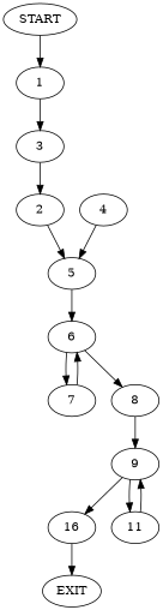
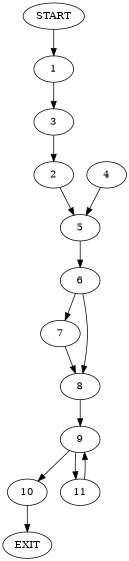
  digraph {
    n1 [label=START]
    1
    3
    n4 [label=EXIT]
    2
    5
    4
    6
    7
    8
    9
-   10 [label=16]
+   10
    11
    n1 -> 1
    1 -> 3
    3 -> 2
    2 -> 5
    5 -> 6
    4 -> 5
    6 -> 7
    6 -> 8
-   7 -> 6
+   7 -> 8
    8 -> 9
    9 -> 10
    9 -> 11
    10 -> n4
    11 -> 9
  }
